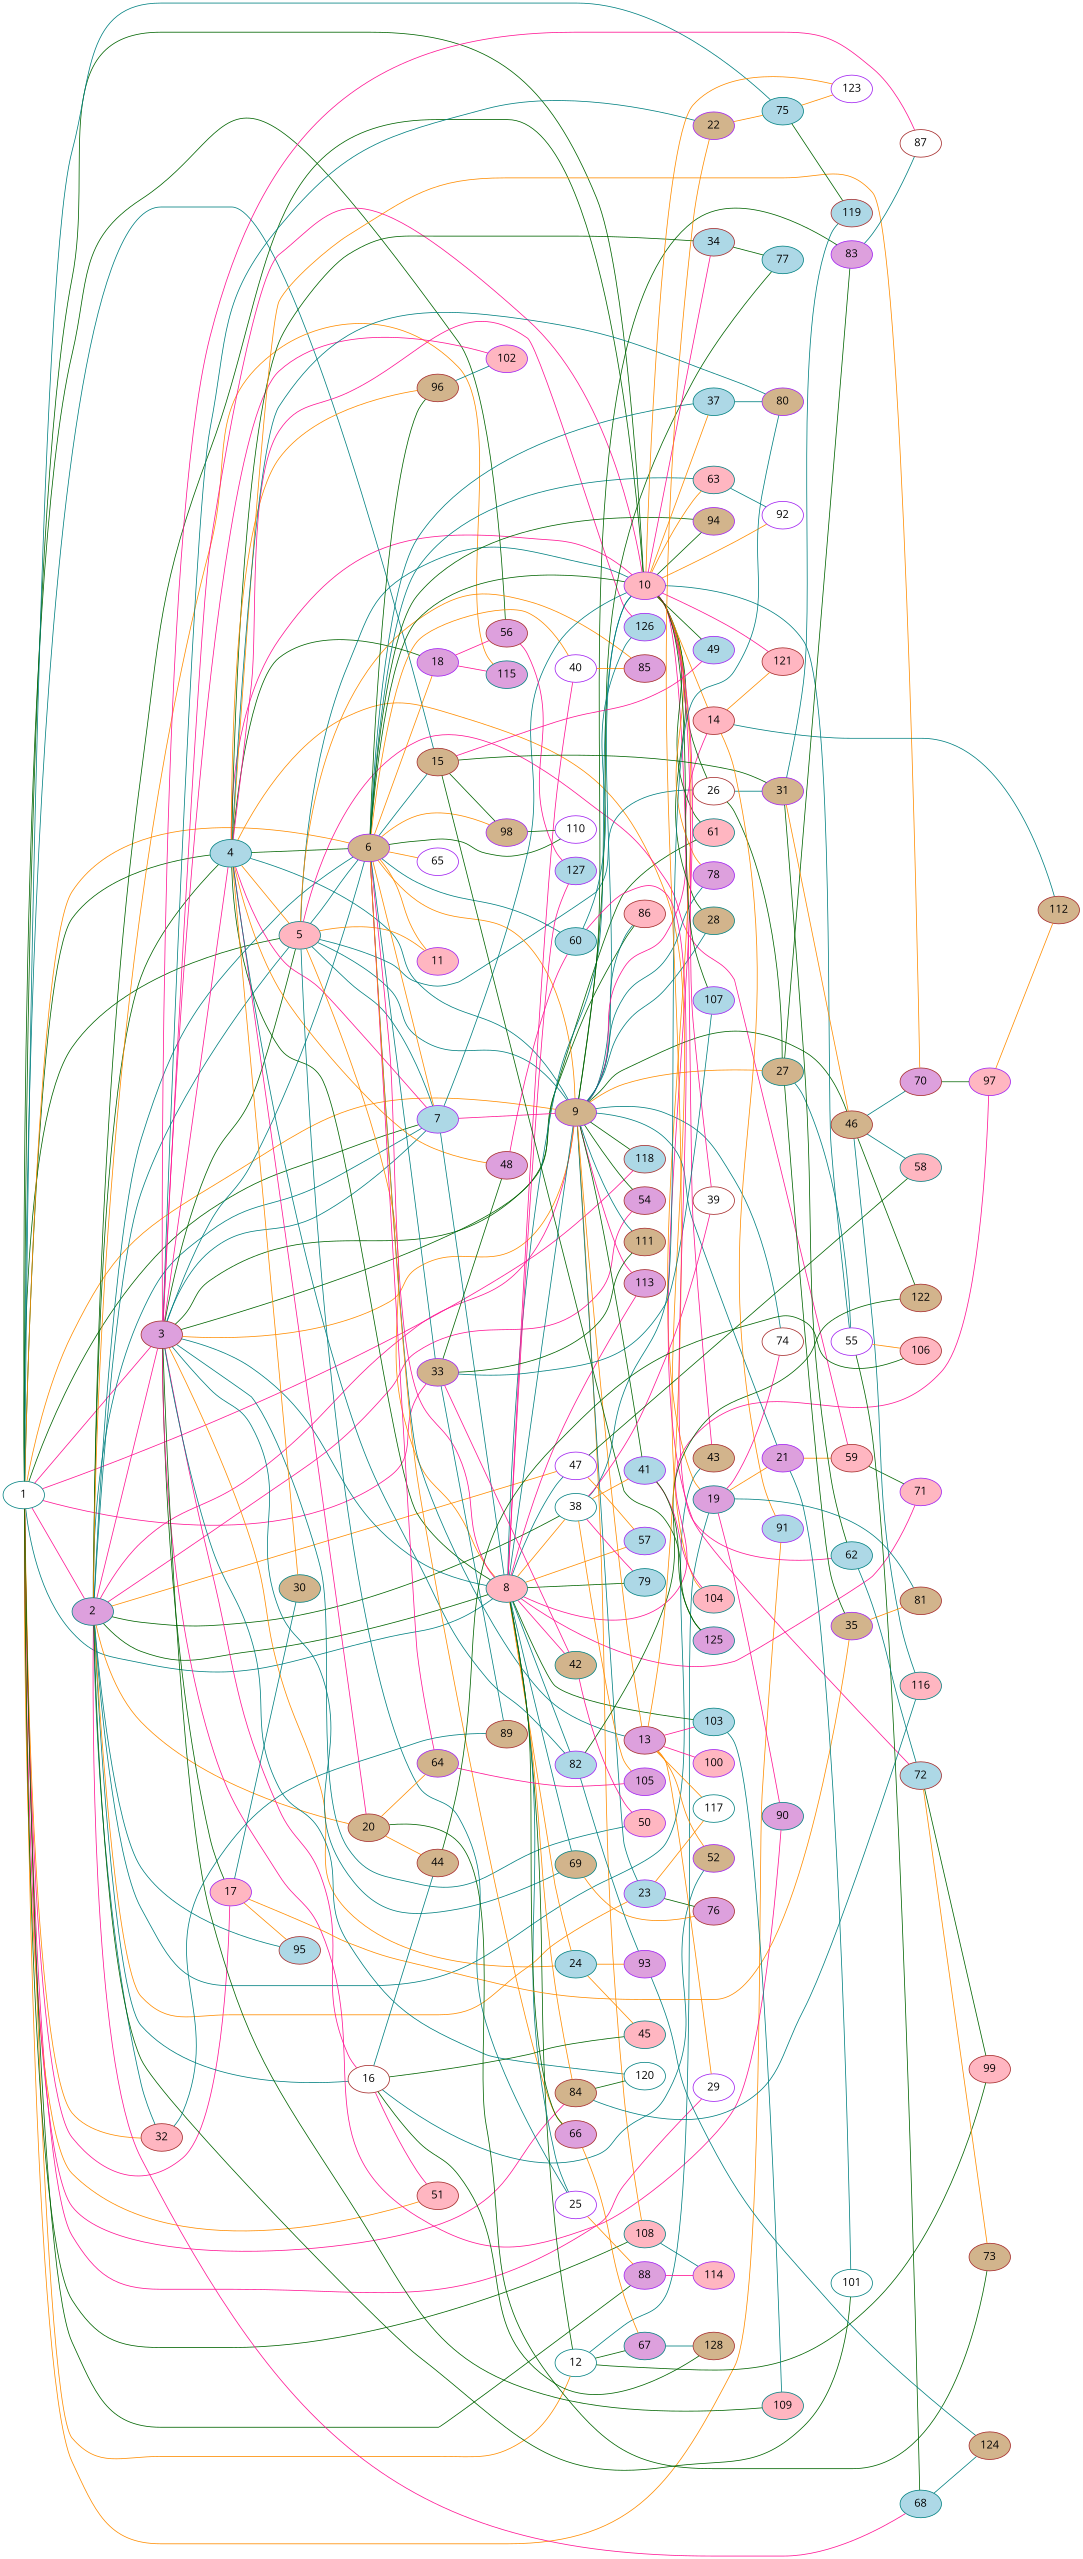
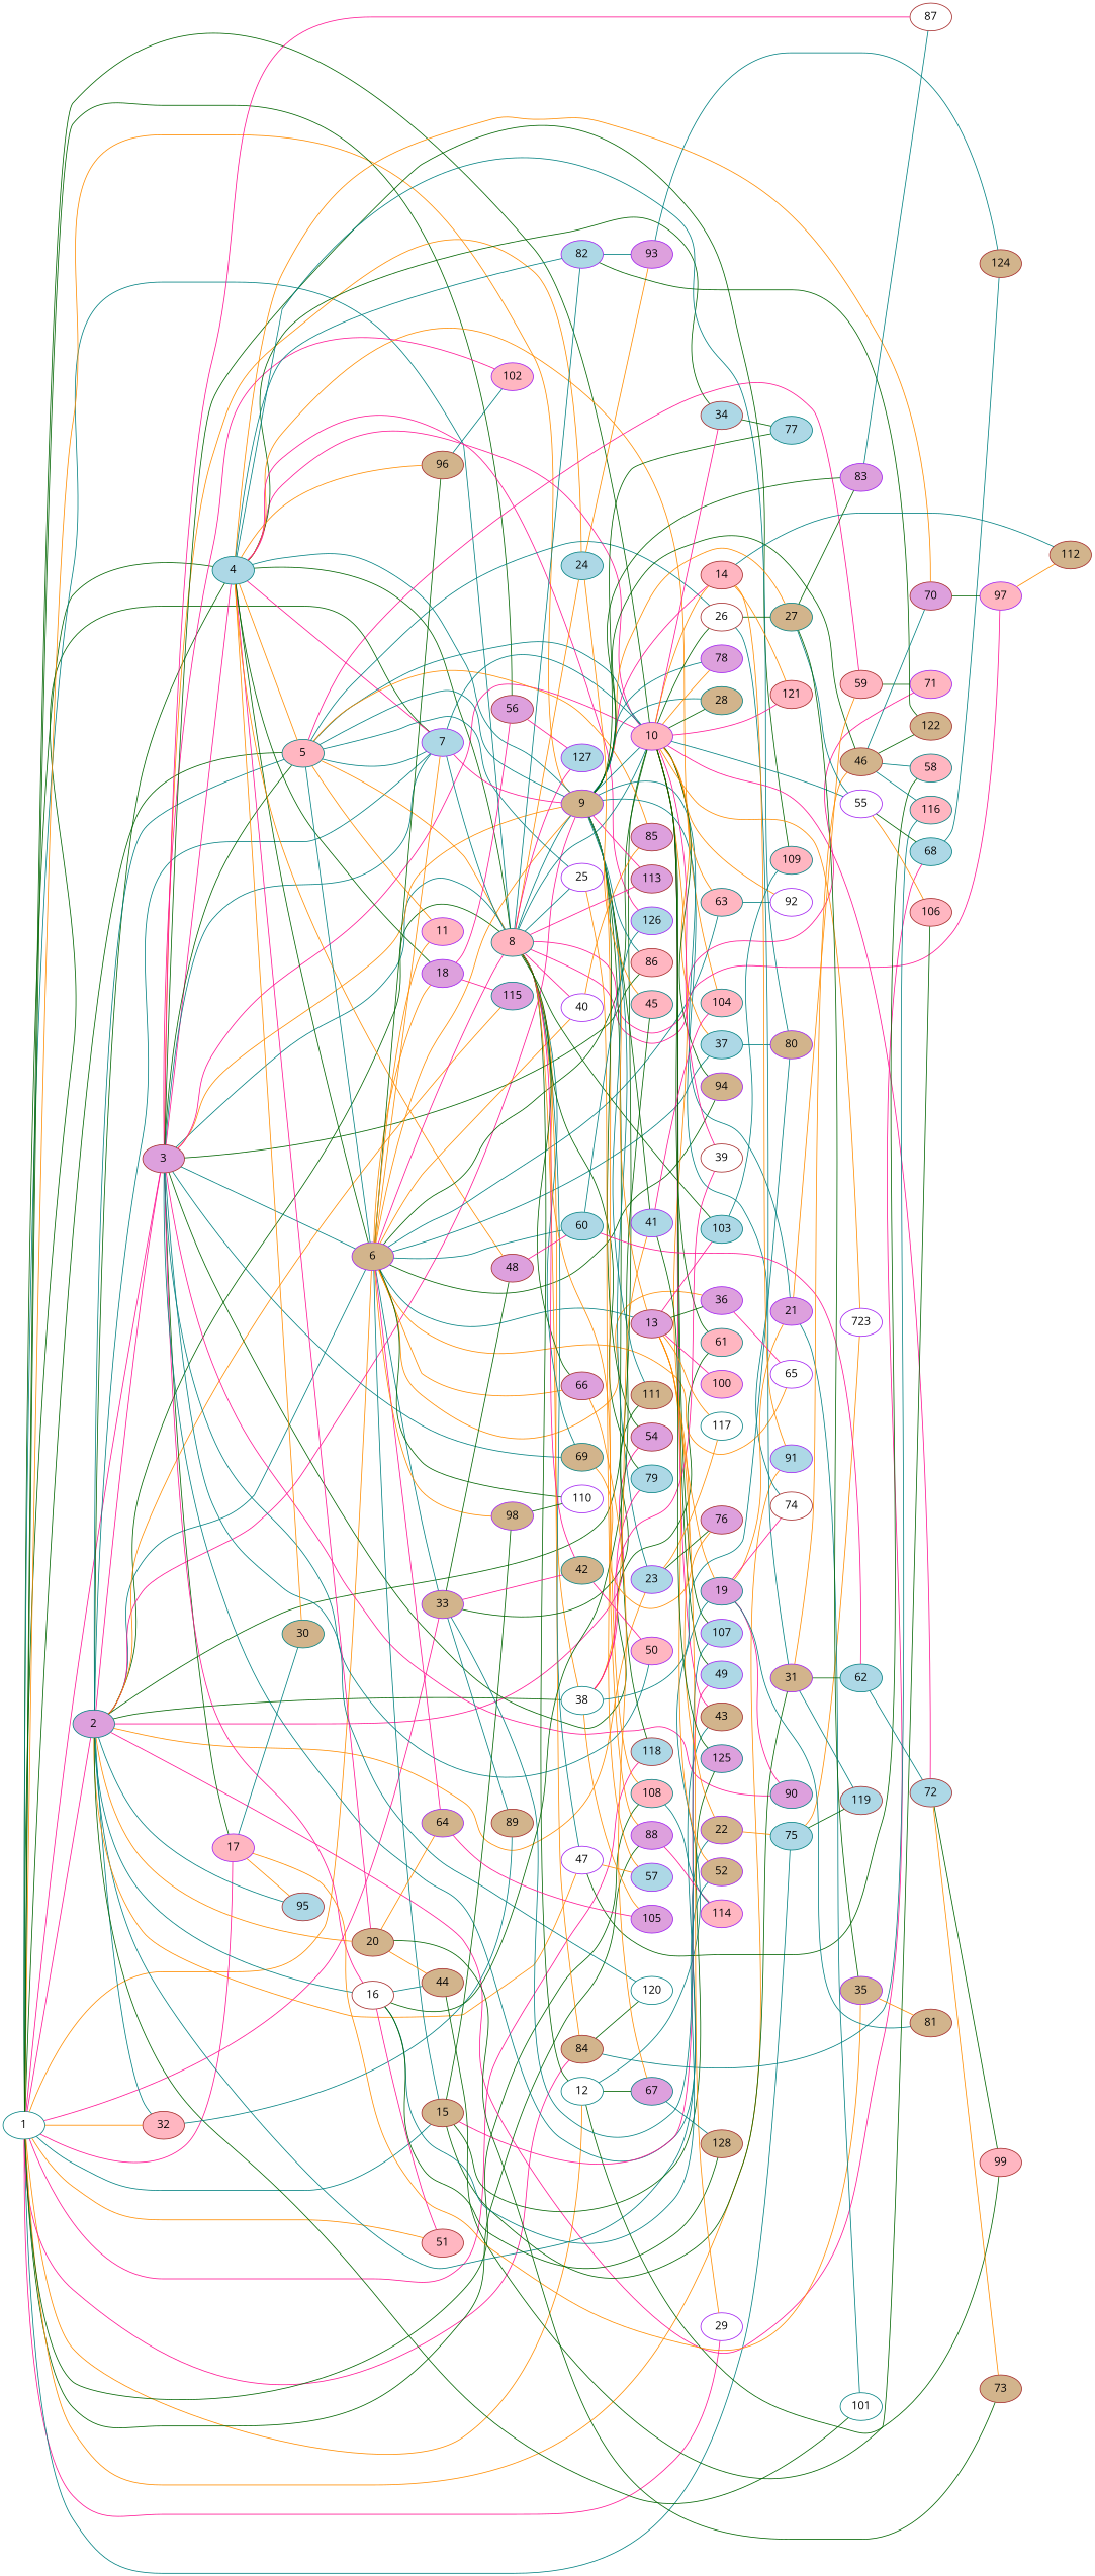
  graph {
    fontname="Open Sans"
    rankdir=LR
    node [color=purple fillcolor=tan fontname="Open Sans" style=filled]
    edge [color=teal fontname="Open Sans"]
    1 [color=teal fillcolor=white]
    2 [color=teal fillcolor=plum]
    3 [color=brown fillcolor=plum]
    4 [color=teal fillcolor=lightblue]
    5 [color=teal fillcolor=lightpink]
    6
    7 [fillcolor=lightblue]
    8 [color=teal fillcolor=lightpink]
    9
    10 [fillcolor=lightpink]
    12 [color=teal fillcolor=white]
    15 [color=brown]
    17 [fillcolor=lightpink]
    29 [fillcolor=white]
    32 [color=brown fillcolor=lightpink]
    33
    51 [color=brown fillcolor=lightpink]
    56 [color=brown fillcolor=plum]
    75 [color=teal fillcolor=lightblue]
    84 [color=brown]
    88 [fillcolor=plum]
    91 [fillcolor=lightblue]
    108 [color=teal fillcolor=lightpink]
    118 [color=brown fillcolor=lightblue]
    16 [color=brown fillcolor=white]
    20 [color=brown]
    23 [fillcolor=lightblue]
    38 [color=teal fillcolor=white]
    43 [color=brown]
    47 [fillcolor=white]
    54 [color=brown fillcolor=plum]
    68 [color=teal fillcolor=lightblue]
    95 [color=brown fillcolor=lightblue]
    101 [color=teal fillcolor=white]
    115 [color=teal fillcolor=plum]
    22
    24 [color=teal fillcolor=lightblue]
    50 [fillcolor=lightpink]
    61 [color=teal fillcolor=lightpink]
    69 [color=teal]
    86 [color=brown fillcolor=lightpink]
    87 [color=brown fillcolor=white]
    90 [color=teal fillcolor=plum]
    102 [fillcolor=lightpink]
    109 [color=teal fillcolor=lightpink]
    120 [color=teal fillcolor=white]
    18 [fillcolor=plum]
    30 [color=teal]
    34 [color=brown fillcolor=lightblue]
    48 [color=brown fillcolor=plum]
    70 [color=brown fillcolor=plum]
    82 [fillcolor=lightblue]
    96 [color=brown]
    104 [color=teal fillcolor=lightpink]
    126 [fillcolor=lightblue]
    80
    11 [fillcolor=lightpink]
    25 [fillcolor=white]
    26 [color=brown fillcolor=white]
    59 [color=brown fillcolor=lightpink]
    85 [color=brown fillcolor=plum]
    13 [color=brown fillcolor=plum]
+   36 [fillcolor=plum]
    37 [color=teal fillcolor=lightblue]
    40 [fillcolor=white]
    60 [color=teal fillcolor=lightblue]
    63 [color=teal fillcolor=lightpink]
    64
    65 [fillcolor=white]
    66 [color=brown fillcolor=plum]
    94
    98
    110 [fillcolor=white]
    42 [color=teal]
    57 [fillcolor=lightblue]
    71 [fillcolor=lightpink]
    79 [color=teal fillcolor=lightblue]
    97 [fillcolor=lightpink]
    103 [color=teal fillcolor=lightblue]
    113 [color=brown fillcolor=plum]
    127 [fillcolor=lightblue]
    14 [color=brown fillcolor=lightpink]
    21 [fillcolor=plum]
    27 [color=teal]
    28 [color=teal]
    41 [fillcolor=lightblue]
    46 [color=brown]
    74 [color=brown fillcolor=white]
    77 [color=teal fillcolor=lightblue]
    78 [fillcolor=plum]
    83 [fillcolor=plum]
    111 [color=brown]
    19 [color=teal fillcolor=plum]
    39 [color=brown fillcolor=white]
    49 [fillcolor=lightblue]
    55 [fillcolor=white]
    72 [color=brown fillcolor=lightblue]
    92 [fillcolor=white]
    107 [fillcolor=lightblue]
    121 [color=brown fillcolor=lightpink]
-   123 [fillcolor=white]
+   123 [fillcolor=white label=723]
    67 [color=teal fillcolor=plum]
    99 [color=brown fillcolor=lightpink]
    31
    125 [color=teal fillcolor=plum]
    35
    89 [color=brown]
    119 [color=brown fillcolor=lightblue]
    116 [color=teal fillcolor=lightpink]
    114 [fillcolor=lightpink]
    52
    44 [color=brown]
    45 [color=teal fillcolor=lightpink]
    128 [color=brown]
    73 [color=brown]
    117 [color=teal fillcolor=white]
    76 [color=brown fillcolor=plum]
    105 [fillcolor=plum]
    58 [color=teal fillcolor=lightpink]
    124 [color=brown]
    93 [fillcolor=plum]
    122 [color=brown]
    100 [fillcolor=lightpink]
    62 [color=teal fillcolor=lightblue]
    112 [color=brown]
    81 [color=brown]
    106 [color=brown fillcolor=lightpink]
    1 -- 2 [color=deeppink]
    1 -- 3 [color=deeppink]
    1 -- 4 [color=darkgreen]
    1 -- 5 [color=darkgreen]
    1 -- 6 [color=darkorange]
    1 -- 7 [color=darkgreen]
    1 -- 8
    1 -- 9 [color=darkorange]
    1 -- 10 [color=darkgreen]
    1 -- 12 [color=darkorange]
    1 -- 15
    1 -- 17 [color=deeppink]
    1 -- 29 [color=deeppink]
    1 -- 32 [color=darkorange]
    1 -- 33 [color=deeppink]
    1 -- 51 [color=darkorange]
    1 -- 56 [color=darkgreen]
    1 -- 75
    1 -- 84 [color=deeppink]
    1 -- 88 [color=darkgreen]
    1 -- 91 [color=darkorange]
    1 -- 108 [color=darkgreen]
    1 -- 118 [color=deeppink]
    2 -- 3 [color=deeppink]
    2 -- 4 [color=darkgreen]
    2 -- 5
    2 -- 6
    2 -- 7
    2 -- 8 [color=darkgreen]
    2 -- 9 [color=deeppink]
    2 -- 10 [color=darkgreen]
    2 -- 32
    2 -- 16
    2 -- 20 [color=darkorange]
    2 -- 23 [color=darkorange]
    2 -- 38 [color=darkgreen]
    2 -- 43
    2 -- 47 [color=darkorange]
    2 -- 54 [color=deeppink]
    2 -- 68 [color=deeppink]
    2 -- 95
    2 -- 101 [color=darkgreen]
    2 -- 115 [color=darkorange]
    3 -- 4 [color=deeppink]
    3 -- 5 [color=darkgreen]
    3 -- 6
    3 -- 7
    3 -- 8
    3 -- 9 [color=darkorange]
    3 -- 10 [color=deeppink]
    3 -- 17 [color=darkgreen]
    3 -- 16 [color=deeppink]
    3 -- 22
    3 -- 24 [color=darkorange]
    3 -- 50
    3 -- 61 [color=darkgreen]
    3 -- 69
    3 -- 86 [color=darkgreen]
    3 -- 87 [color=deeppink]
    3 -- 90 [color=deeppink]
    3 -- 102 [color=deeppink]
    3 -- 109 [color=darkgreen]
    3 -- 120
    4 -- 5 [color=darkorange]
    4 -- 6 [color=darkgreen]
    4 -- 7 [color=deeppink]
    4 -- 8 [color=darkgreen]
    4 -- 9
    4 -- 10 [color=deeppink]
    4 -- 20 [color=deeppink]
    4 -- 18 [color=darkgreen]
    4 -- 30 [color=darkorange]
    4 -- 34 [color=darkgreen]
    4 -- 48 [color=darkorange]
    4 -- 70 [color=darkorange]
    4 -- 82
    4 -- 96 [color=darkorange]
    4 -- 104 [color=darkorange]
    4 -- 126 [color=deeppink]
    4 -- 80
    5 -- 6
    5 -- 7
    5 -- 8 [color=darkorange]
    5 -- 9
    5 -- 10
    5 -- 11 [color=darkorange]
    5 -- 25
    5 -- 26
    5 -- 59 [color=deeppink]
    5 -- 85 [color=darkorange]
    6 -- 7 [color=darkorange]
    6 -- 8 [color=deeppink]
    6 -- 9 [color=darkorange]
    6 -- 10 [color=darkgreen]
    6 -- 15
    6 -- 33
    6 -- 18 [color=darkorange]
    6 -- 96 [color=darkgreen]
    6 -- 11 [color=darkorange]
    6 -- 13
+   6 -- 36 [color=darkorange]
    6 -- 37
    6 -- 40 [color=darkorange]
    6 -- 60
    6 -- 63
    6 -- 64 [color=deeppink]
    6 -- 65 [color=darkorange]
    6 -- 66 [color=darkorange]
    6 -- 94 [color=darkgreen]
    6 -- 98 [color=darkorange]
    6 -- 110 [color=darkgreen]
    7 -- 8
    7 -- 9 [color=deeppink]
    7 -- 10
    8 -- 9
    8 -- 10
    8 -- 12 [color=darkgreen]
    8 -- 84 [color=darkorange]
    8 -- 38 [color=darkorange]
    8 -- 47
    8 -- 24 [color=darkorange]
    8 -- 69
    8 -- 82
    8 -- 25
    8 -- 40 [color=deeppink]
    8 -- 66 [color=darkgreen]
    8 -- 42 [color=deeppink]
    8 -- 57 [color=darkorange]
    8 -- 71 [color=deeppink]
    8 -- 79 [color=darkgreen]
    8 -- 97 [color=deeppink]
    8 -- 103 [color=darkgreen]
    8 -- 113 [color=deeppink]
    8 -- 127 [color=deeppink]
    9 -- 10
    9 -- 108 [color=darkorange]
    9 -- 118 [color=darkgreen]
    9 -- 23
    9 -- 54 [color=darkgreen]
    9 -- 86
    9 -- 13 [color=darkorange]
    9 -- 113 [color=deeppink]
    9 -- 14 [color=deeppink]
    9 -- 21
    9 -- 27 [color=darkorange]
    9 -- 28
    9 -- 41 [color=darkgreen]
    9 -- 46 [color=darkgreen]
    9 -- 74
    9 -- 77 [color=darkgreen]
    9 -- 78
    9 -- 83 [color=darkgreen]
    9 -- 111
    10 -- 43 [color=deeppink]
    10 -- 61 [color=darkgreen]
    10 -- 34 [color=deeppink]
    10 -- 26 [color=darkgreen]
    10 -- 37 [color=darkorange]
    10 -- 63 [color=darkorange]
    10 -- 94 [color=darkgreen]
    10 -- 14 [color=darkorange]
    10 -- 28 [color=darkgreen]
    10 -- 78 [color=darkorange]
    10 -- 19 [color=darkorange]
    10 -- 39 [color=deeppink]
    10 -- 49 [color=darkgreen]
    10 -- 55
    10 -- 72 [color=deeppink]
    10 -- 92 [color=darkorange]
    10 -- 107 [color=darkgreen]
    10 -- 121 [color=deeppink]
    10 -- 123 [color=darkorange]
    12 -- 19
    12 -- 67 [color=darkgreen]
    12 -- 99 [color=darkgreen]
    15 -- 98 [color=darkgreen]
    15 -- 49 [color=deeppink]
    15 -- 31 [color=darkgreen]
    15 -- 125 [color=darkgreen]
    17 -- 95 [color=darkorange]
    17 -- 30
    17 -- 35 [color=darkorange]
    32 -- 89
    33 -- 48 [color=darkgreen]
    33 -- 42 [color=deeppink]
    33 -- 111 [color=darkgreen]
    33 -- 107
    33 -- 89
    56 -- 127 [color=deeppink]
    75 -- 123 [color=darkorange]
    75 -- 119 [color=darkgreen]
    84 -- 120 [color=darkgreen]
    84 -- 116
    88 -- 114 [color=deeppink]
    108 -- 114
    16 -- 51 [color=deeppink]
    16 -- 52
    16 -- 44
    16 -- 45 [color=darkgreen]
    16 -- 128 [color=darkgreen]
    20 -- 64 [color=darkorange]
    20 -- 44 [color=darkorange]
    20 -- 73 [color=darkgreen]
    23 -- 117 [color=darkorange]
    23 -- 76 [color=darkgreen]
    38 -- 80
    38 -- 79 [color=deeppink]
    38 -- 41 [color=darkorange]
    38 -- 39 [color=deeppink]
    38 -- 105 [color=darkorange]
    47 -- 57 [color=darkorange]
    47 -- 58 [color=darkgreen]
    68 -- 124
    22 -- 75 [color=darkorange]
    24 -- 45 [color=darkorange]
    24 -- 93 [color=darkorange]
    69 -- 76 [color=darkorange]
    18 -- 56 [color=deeppink]
    18 -- 115 [color=deeppink]
    34 -- 77 [color=darkgreen]
    48 -- 60 [color=deeppink]
    70 -- 97 [color=darkgreen]
    82 -- 93
    82 -- 122 [color=darkgreen]
    96 -- 102
    25 -- 88 [color=darkorange]
    26 -- 27 [color=darkgreen]
    26 -- 31
    59 -- 71 [color=darkgreen]
    13 -- 29 [color=darkorange]
    13 -- 22 [color=darkorange]
+   13 -- 36 [color=darkgreen]
    13 -- 103 [color=deeppink]
    13 -- 52 [color=darkorange]
    13 -- 117 [color=darkorange]
    13 -- 100 [color=deeppink]
+   36 -- 65 [color=deeppink]
    37 -- 80
    40 -- 85 [color=darkorange]
    60 -- 126
    60 -- 62 [color=deeppink]
    63 -- 92
    64 -- 105 [color=deeppink]
    66 -- 67 [color=darkorange]
    98 -- 110 [color=darkgreen]
    42 -- 50 [color=deeppink]
    97 -- 112 [color=darkorange]
    103 -- 109
    14 -- 91 [color=darkorange]
    14 -- 121 [color=darkorange]
    14 -- 112
    21 -- 101
    21 -- 59 [color=darkorange]
    27 -- 83 [color=darkgreen]
    27 -- 55
    27 -- 35 [color=darkgreen]
    41 -- 104 [color=deeppink]
    41 -- 125 [color=darkgreen]
    46 -- 70
    46 -- 116
    46 -- 58
    46 -- 122 [color=darkgreen]
    83 -- 87
    19 -- 90 [color=deeppink]
    19 -- 21 [color=darkorange]
    19 -- 74 [color=deeppink]
    19 -- 81
    55 -- 68 [color=darkgreen]
    55 -- 106 [color=darkorange]
    72 -- 99 [color=darkgreen]
    72 -- 73 [color=darkorange]
    67 -- 128
    31 -- 46 [color=darkorange]
    31 -- 119
    31 -- 62 [color=darkgreen]
    35 -- 81 [color=darkorange]
    44 -- 106 [color=darkgreen]
    93 -- 124
    62 -- 72
  }
